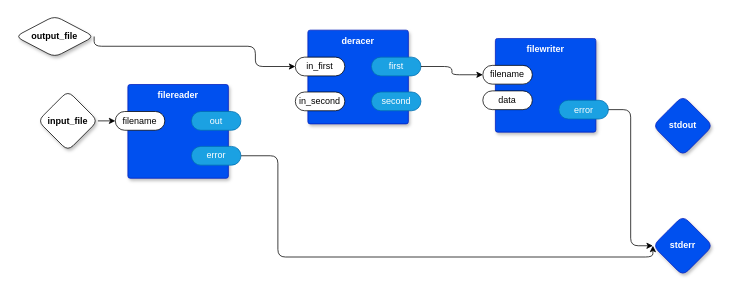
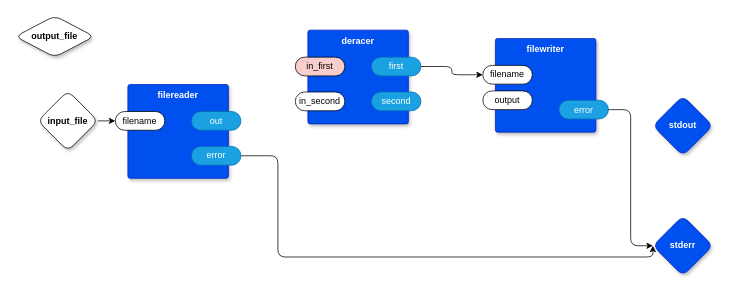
  <mxCell id="0" />
  <mxCell id="1" parent="0" />
  <mxCell id="2" style="edgeStyle=orthogonalEdgeStyle;rounded=1;orthogonalLoop=1;jettySize=auto;html=1;entryX=0;entryY=0.5;entryDx=0;entryDy=0;entryPerimeter=0;fontFamily=Helvetica;exitX=1;exitY=0.5;exitDx=0;exitDy=0;exitPerimeter=0;" edge="1" parent="1" source="8" target="5"><mxGeometry relative="1" as="geometry" /></mxCell>
  <mxCell id="3" style="edgeStyle=orthogonalEdgeStyle;rounded=1;orthogonalLoop=1;jettySize=auto;html=1;exitX=1;exitY=0.5;exitDx=0;exitDy=0;exitPerimeter=0;entryX=0;entryY=0.5;entryDx=0;entryDy=0;entryPerimeter=0;fontFamily=Helvetica;" edge="1" parent="1" source="7" target="10"><mxGeometry relative="1" as="geometry"><Array as="points"><mxPoint x="370" y="207" /><mxPoint x="370" y="342" /></Array></mxGeometry></mxCell>
  <mxCell id="4" value="filereader" style="rounded=1;whiteSpace=wrap;html=1;sketch=0;container=1;recursiveResize=0;verticalAlign=top;arcSize=6;fontStyle=1;autosize=0;points=[];absoluteArcSize=1;shadow=1;strokeColor=#001DBC;fillColor=#0050ef;fontColor=#ffffff;" vertex="1" parent="1"><mxGeometry x="170" y="112" width="134" height="125" as="geometry"><mxRectangle x="-98" y="-1230" width="99" height="26" as="alternateBounds" /></mxGeometry></mxCell>
  <mxCell id="5" value="filename" style="rounded=1;whiteSpace=wrap;html=1;sketch=0;points=[[0,0.5,0,0,0],[1,0.5,0,0,0]];arcSize=50;" vertex="1" parent="4"><mxGeometry x="-16.75" y="36" width="66" height="25" as="geometry" /></mxCell>
  <mxCell id="6" value="out" style="rounded=1;whiteSpace=wrap;html=1;sketch=0;points=[[0,0.5,0,0,0],[1,0.5,0,0,0]];fillColor=#1ba1e2;fontColor=#ffffff;strokeColor=#006EAF;arcSize=50;" vertex="1" parent="4"><mxGeometry x="84.75" y="36" width="66" height="25" as="geometry" /></mxCell>
  <mxCell id="7" value="error" style="rounded=1;whiteSpace=wrap;html=1;sketch=0;points=[[0,0.5,0,0,0],[1,0.5,0,0,0]];fillColor=#1ba1e2;fontColor=#ffffff;strokeColor=#006EAF;arcSize=50;" vertex="1" parent="4"><mxGeometry x="84.75" y="82.5" width="66" height="25" as="geometry" /></mxCell>
  <mxCell id="8" value="input_file" style="rhombus;whiteSpace=wrap;html=1;rounded=1;fontStyle=1;glass=0;sketch=0;fontSize=12;points=[[0,0.5,0,0,0],[0.5,0,0,0,0],[0.5,1,0,0,0],[1,0.5,0,0,0]];shadow=1;" vertex="1" parent="1"><mxGeometry x="50" y="120.5" width="80" height="80" as="geometry" /></mxCell>
  <mxCell id="9" value="stdout" style="rhombus;whiteSpace=wrap;html=1;rounded=1;fillColor=#0050ef;fontColor=#ffffff;strokeColor=#001DBC;fontStyle=1;glass=0;sketch=0;fontSize=12;points=[[0,0.5,0,0,0],[0.5,0,0,0,0],[0.5,1,0,0,0],[1,0.5,0,0,0]];shadow=1;" vertex="1" parent="1"><mxGeometry x="870" y="127" width="80" height="80" as="geometry" /></mxCell>
  <mxCell id="10" value="stderr" style="rhombus;whiteSpace=wrap;html=1;rounded=1;fillColor=#0050ef;fontColor=#ffffff;strokeColor=#001DBC;fontStyle=1;glass=0;sketch=0;fontSize=12;points=[[0,0.5,0,0,0],[0.5,0,0,0,0],[0.5,1,0,0,0],[1,0.5,0,0,0]];shadow=1;" vertex="1" parent="1"><mxGeometry x="870" y="287" width="80" height="80" as="geometry" /></mxCell>
- <mxCell id="11" style="edgeStyle=orthogonalEdgeStyle;rounded=1;orthogonalLoop=1;jettySize=auto;html=1;exitX=1;exitY=0.5;exitDx=0;exitDy=0;exitPerimeter=0;entryX=0;entryY=0.5;entryDx=0;entryDy=0;entryPerimeter=0;" edge="1" parent="1" source="12" target="19"><mxGeometry relative="1" as="geometry"><Array as="points"><mxPoint x="340" y="61" /><mxPoint x="340" y="88" /></Array></mxGeometry></mxCell>
  <mxCell id="12" value="output_file" style="rhombus;whiteSpace=wrap;html=1;rounded=1;fontStyle=1;glass=0;sketch=0;fontSize=12;points=[[0,0.5,0,0,0],[0.5,0,0,0,0],[0.5,1,0,0,0],[1,0.5,0,0,0]];shadow=1;" vertex="1" parent="1"><mxGeometry x="20" y="20.5" width="105" height="55" as="geometry" /></mxCell>
  <mxCell id="13" value="filewriter" style="rounded=1;whiteSpace=wrap;html=1;sketch=0;container=1;recursiveResize=0;verticalAlign=top;arcSize=6;fontStyle=1;autosize=0;points=[];absoluteArcSize=1;shadow=1;strokeColor=#001DBC;fillColor=#0050ef;fontColor=#ffffff;" vertex="1" parent="1"><mxGeometry x="660" y="50.5" width="134" height="125" as="geometry"><mxRectangle x="-98" y="-1230" width="99" height="26" as="alternateBounds" /></mxGeometry></mxCell>
  <mxCell id="14" value="filename" style="rounded=1;whiteSpace=wrap;html=1;sketch=0;points=[[0,0.5,0,0,0],[1,0.5,0,0,0]];arcSize=50;" vertex="1" parent="13"><mxGeometry x="-16.75" y="36" width="66" height="25" as="geometry" /></mxCell>
  <mxCell id="15" value="error" style="rounded=1;whiteSpace=wrap;html=1;sketch=0;points=[[0,0.5,0,0,0],[1,0.5,0,0,0]];fillColor=#1ba1e2;fontColor=#ffffff;strokeColor=#006EAF;arcSize=50;" vertex="1" parent="13"><mxGeometry x="84.75" y="82.5" width="66" height="25" as="geometry" /></mxCell>
- <mxCell id="16" value="data" style="rounded=1;whiteSpace=wrap;html=1;sketch=0;points=[[0,0.5,0,0,0],[1,0.5,0,0,0]];arcSize=50;" vertex="1" parent="13"><mxGeometry x="-16.75" y="70" width="66" height="25" as="geometry" /></mxCell>
+ <mxCell id="16" value="output" style="rounded=1;whiteSpace=wrap;html=1;sketch=0;points=[[0,0.5,0,0,0],[1,0.5,0,0,0]];arcSize=50;" vertex="1" parent="13"><mxGeometry x="-16.75" y="70" width="66" height="25" as="geometry" /></mxCell>
  <mxCell id="17" style="edgeStyle=orthogonalEdgeStyle;orthogonalLoop=1;jettySize=auto;html=1;exitX=1;exitY=0.5;exitDx=0;exitDy=0;exitPerimeter=0;entryX=0;entryY=0.5;entryDx=0;entryDy=0;entryPerimeter=0;rounded=1;" edge="1" parent="1" source="15" target="10"><mxGeometry relative="1" as="geometry" /></mxCell>
  <mxCell id="18" value="deracer" style="rounded=1;whiteSpace=wrap;html=1;sketch=0;container=1;recursiveResize=0;verticalAlign=top;arcSize=6;fontStyle=1;autosize=0;points=[];absoluteArcSize=1;shadow=1;strokeColor=#001DBC;fillColor=#0050ef;fontColor=#ffffff;" vertex="1" parent="1"><mxGeometry x="410" y="39.5" width="134" height="125" as="geometry"><mxRectangle x="-98" y="-1230" width="99" height="26" as="alternateBounds" /></mxGeometry></mxCell>
- <mxCell id="19" value="in_first" style="rounded=1;whiteSpace=wrap;html=1;sketch=0;points=[[0,0.5,0,0,0],[1,0.5,0,0,0]];arcSize=50;" vertex="1" parent="18"><mxGeometry x="-16.75" y="36" width="66" height="25" as="geometry" /></mxCell>
+ <mxCell id="19" value="in_first" style="rounded=1;whiteSpace=wrap;html=1;sketch=0;points=[[0,0.5,0,0,0],[1,0.5,0,0,0]];arcSize=50;fillColor=#f8cecc;" vertex="1" parent="18"><mxGeometry x="-16.75" y="36" width="66" height="25" as="geometry" /></mxCell>
  <mxCell id="20" value="first" style="rounded=1;whiteSpace=wrap;html=1;sketch=0;points=[[0,0.5,0,0,0],[1,0.5,0,0,0]];fillColor=#1ba1e2;fontColor=#ffffff;strokeColor=#006EAF;arcSize=50;" vertex="1" parent="18"><mxGeometry x="84.75" y="36" width="66" height="25" as="geometry" /></mxCell>
  <mxCell id="21" value="in_second" style="rounded=1;whiteSpace=wrap;html=1;sketch=0;points=[[0,0.5,0,0,0],[1,0.5,0,0,0]];arcSize=50;" vertex="1" parent="18"><mxGeometry x="-16.75" y="82.5" width="66" height="25" as="geometry" /></mxCell>
  <mxCell id="22" value="second" style="rounded=1;whiteSpace=wrap;html=1;sketch=0;points=[[0,0.5,0,0,0],[1,0.5,0,0,0]];fillColor=#1ba1e2;fontColor=#ffffff;strokeColor=#006EAF;arcSize=50;" vertex="1" parent="18"><mxGeometry x="84.75" y="82.5" width="66" height="25" as="geometry" /></mxCell>
  <mxCell id="23" style="edgeStyle=orthogonalEdgeStyle;rounded=1;orthogonalLoop=1;jettySize=auto;html=1;exitX=1;exitY=0.5;exitDx=0;exitDy=0;exitPerimeter=0;entryX=0;entryY=0.5;entryDx=0;entryDy=0;entryPerimeter=0;" edge="1" parent="1" source="20" target="14"><mxGeometry relative="1" as="geometry" /></mxCell>
